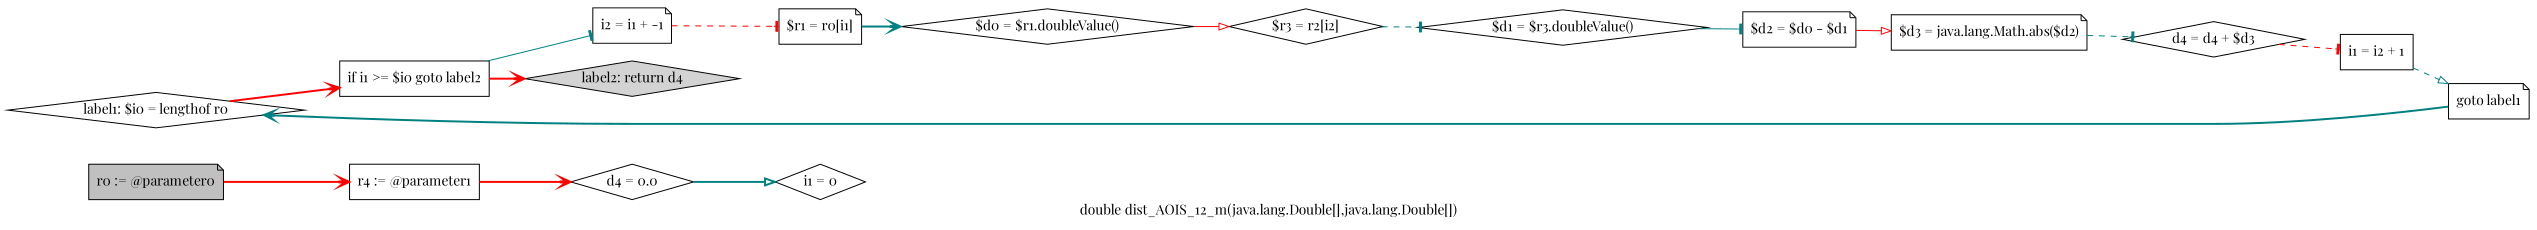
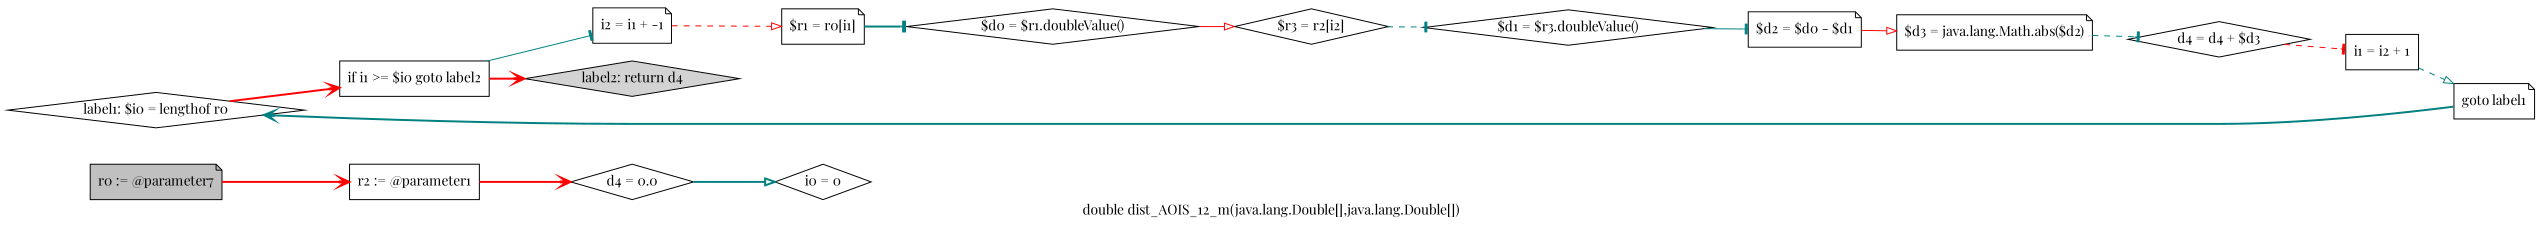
  digraph {
    fontname="Playfair Display"
    label="double dist_AOIS_12_m(java.lang.Double[],java.lang.Double[])"
    rankdir=LR
    node [fontname="Playfair Display" shape=diamond]
    edge [arrowhead=vee color=red fontname="Playfair Display" style=bold]
-   n1 [fillcolor=gray label="r0 := @parameter0" shape=note style=filled]
-   n2 [label="r4 := @parameter1" shape=box]
+   n1 [fillcolor=gray label="r0 := @parameter7" shape=note style=filled]
+   n2 [label="r2 := @parameter1" shape=box]
    n3 [label="d4 = 0.0"]
-   n4 [label="i1 = 0"]
+   n4 [label="i0 = 0"]
    n5 [label="label1: $i0 = lengthof r0"]
    n6 [label="if i1 >= $i0 goto label2" shape=box]
    n7 [label="i2 = i1 + -1" shape=note]
    n8 [fillcolor=lightgray label="label2: return d4" style=filled]
    n9 [label="$r1 = r0[i1]" shape=note]
    n10 [label="$d0 = $r1.doubleValue()"]
    n11 [label="$r3 = r2[i2]"]
    n12 [label="$d1 = $r3.doubleValue()"]
    n13 [label="$d2 = $d0 - $d1" shape=note]
    n14 [label="$d3 = java.lang.Math.abs($d2)" shape=note]
    n15 [label="d4 = d4 + $d3"]
    n16 [label="i1 = i2 + 1" shape=box]
    n17 [label="goto label1" shape=note]
    n1 -> n2
    n2 -> n3
    n3 -> n4 [arrowhead=onormal color=teal]
    n5 -> n6
    n6 -> n7 [arrowhead=tee color=teal style=solid]
    n6 -> n8
-   n7 -> n9 [arrowhead=tee style=dashed]
-   n9 -> n10 [color=teal]
+   n7 -> n9 [arrowhead=onormal style=dashed]
+   n9 -> n10 [arrowhead=tee color=teal]
    n10 -> n11 [arrowhead=onormal style=solid]
    n11 -> n12 [arrowhead=tee color=teal style=dashed]
    n12 -> n13 [arrowhead=tee color=teal style=solid]
    n13 -> n14 [arrowhead=onormal style=solid]
    n14 -> n15 [arrowhead=tee color=teal style=dashed]
    n15 -> n16 [arrowhead=tee style=dashed]
    n16 -> n17 [arrowhead=onormal color=teal style=dashed]
    n17 -> n5 [color=teal]
  }
